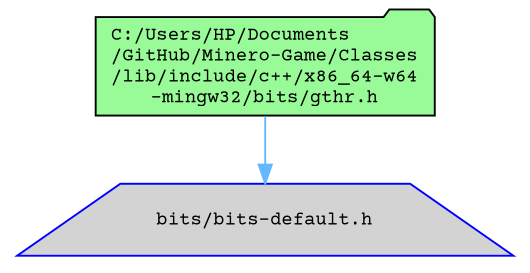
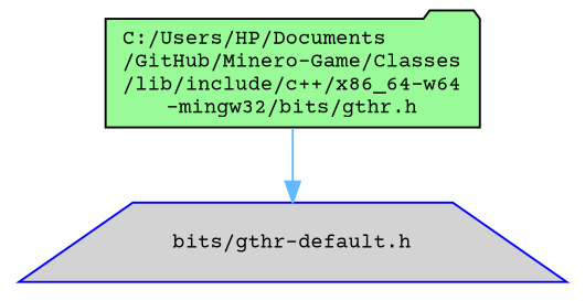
  digraph {
    fontname="Courier Prime"
    node [fontname="Courier Prime" fontsize=10 style=filled]
    n1 [color=black fillcolor=palegreen fontcolor=black height=0.2 label="C:/Users/HP/Documents\l/GitHub/Minero-Game/Classes\l/lib/include/c++/x86_64-w64\l-mingw32/bits/gthr.h" shape=folder width=0.4]
-   n2 [color=blue fillcolor=lightgrey height=0.2 label="bits/bits-default.h" shape=trapezium width=0.4]
+   n2 [color=blue fillcolor=lightgrey height=0.2 label="bits/gthr-default.h" shape=trapezium width=0.4]
    n1 -> n2 [color=steelblue1 fontname="Courier Prime" fontsize=10 labelfontname=Helvetica labelfontsize=10 style=solid]
  }
